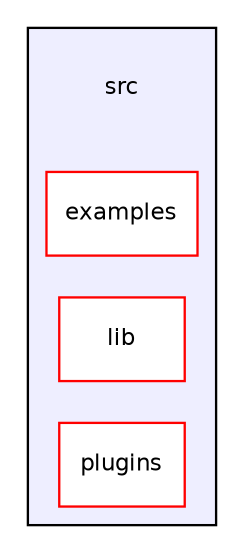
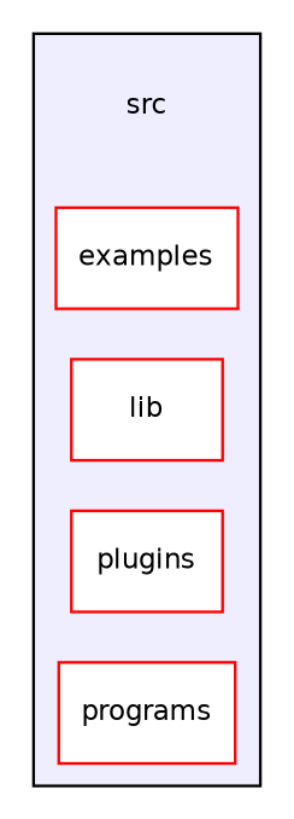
  digraph {
    compound=true
    rankdir=LR
    node [fontname=Helvetica fontsize=10 shape=box color=red fillcolor=white style=filled]
    n1 [label=src shape=plaintext color="" fillcolor="" style=""]
    n2 [label=examples]
    n3 [label=lib]
    n4 [label=plugins]
+   n5 [label=programs]
    subgraph cluster_1 {
      bgcolor="#eeeeff"
      pencolor=black
      n1
      n2
      n3
      n4
+     n5
    }
  }
